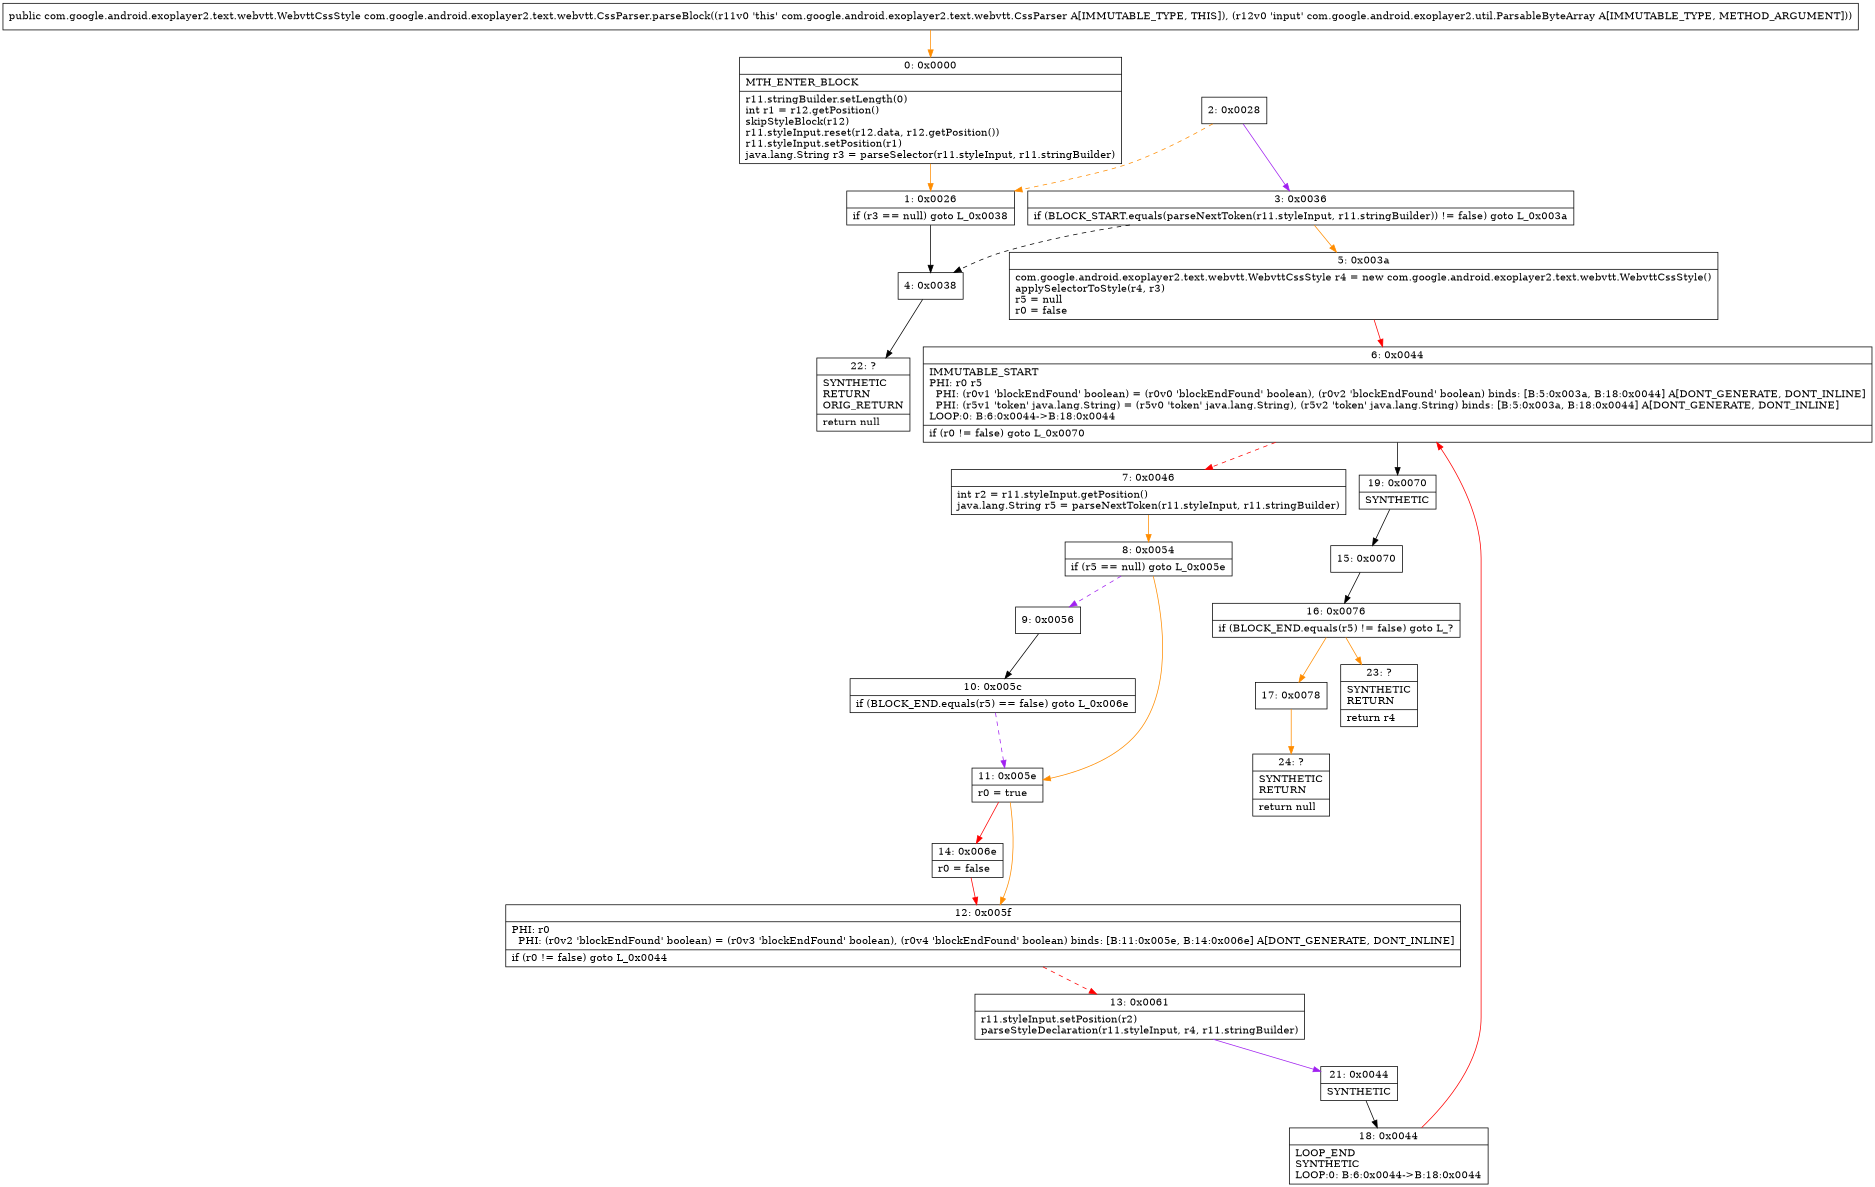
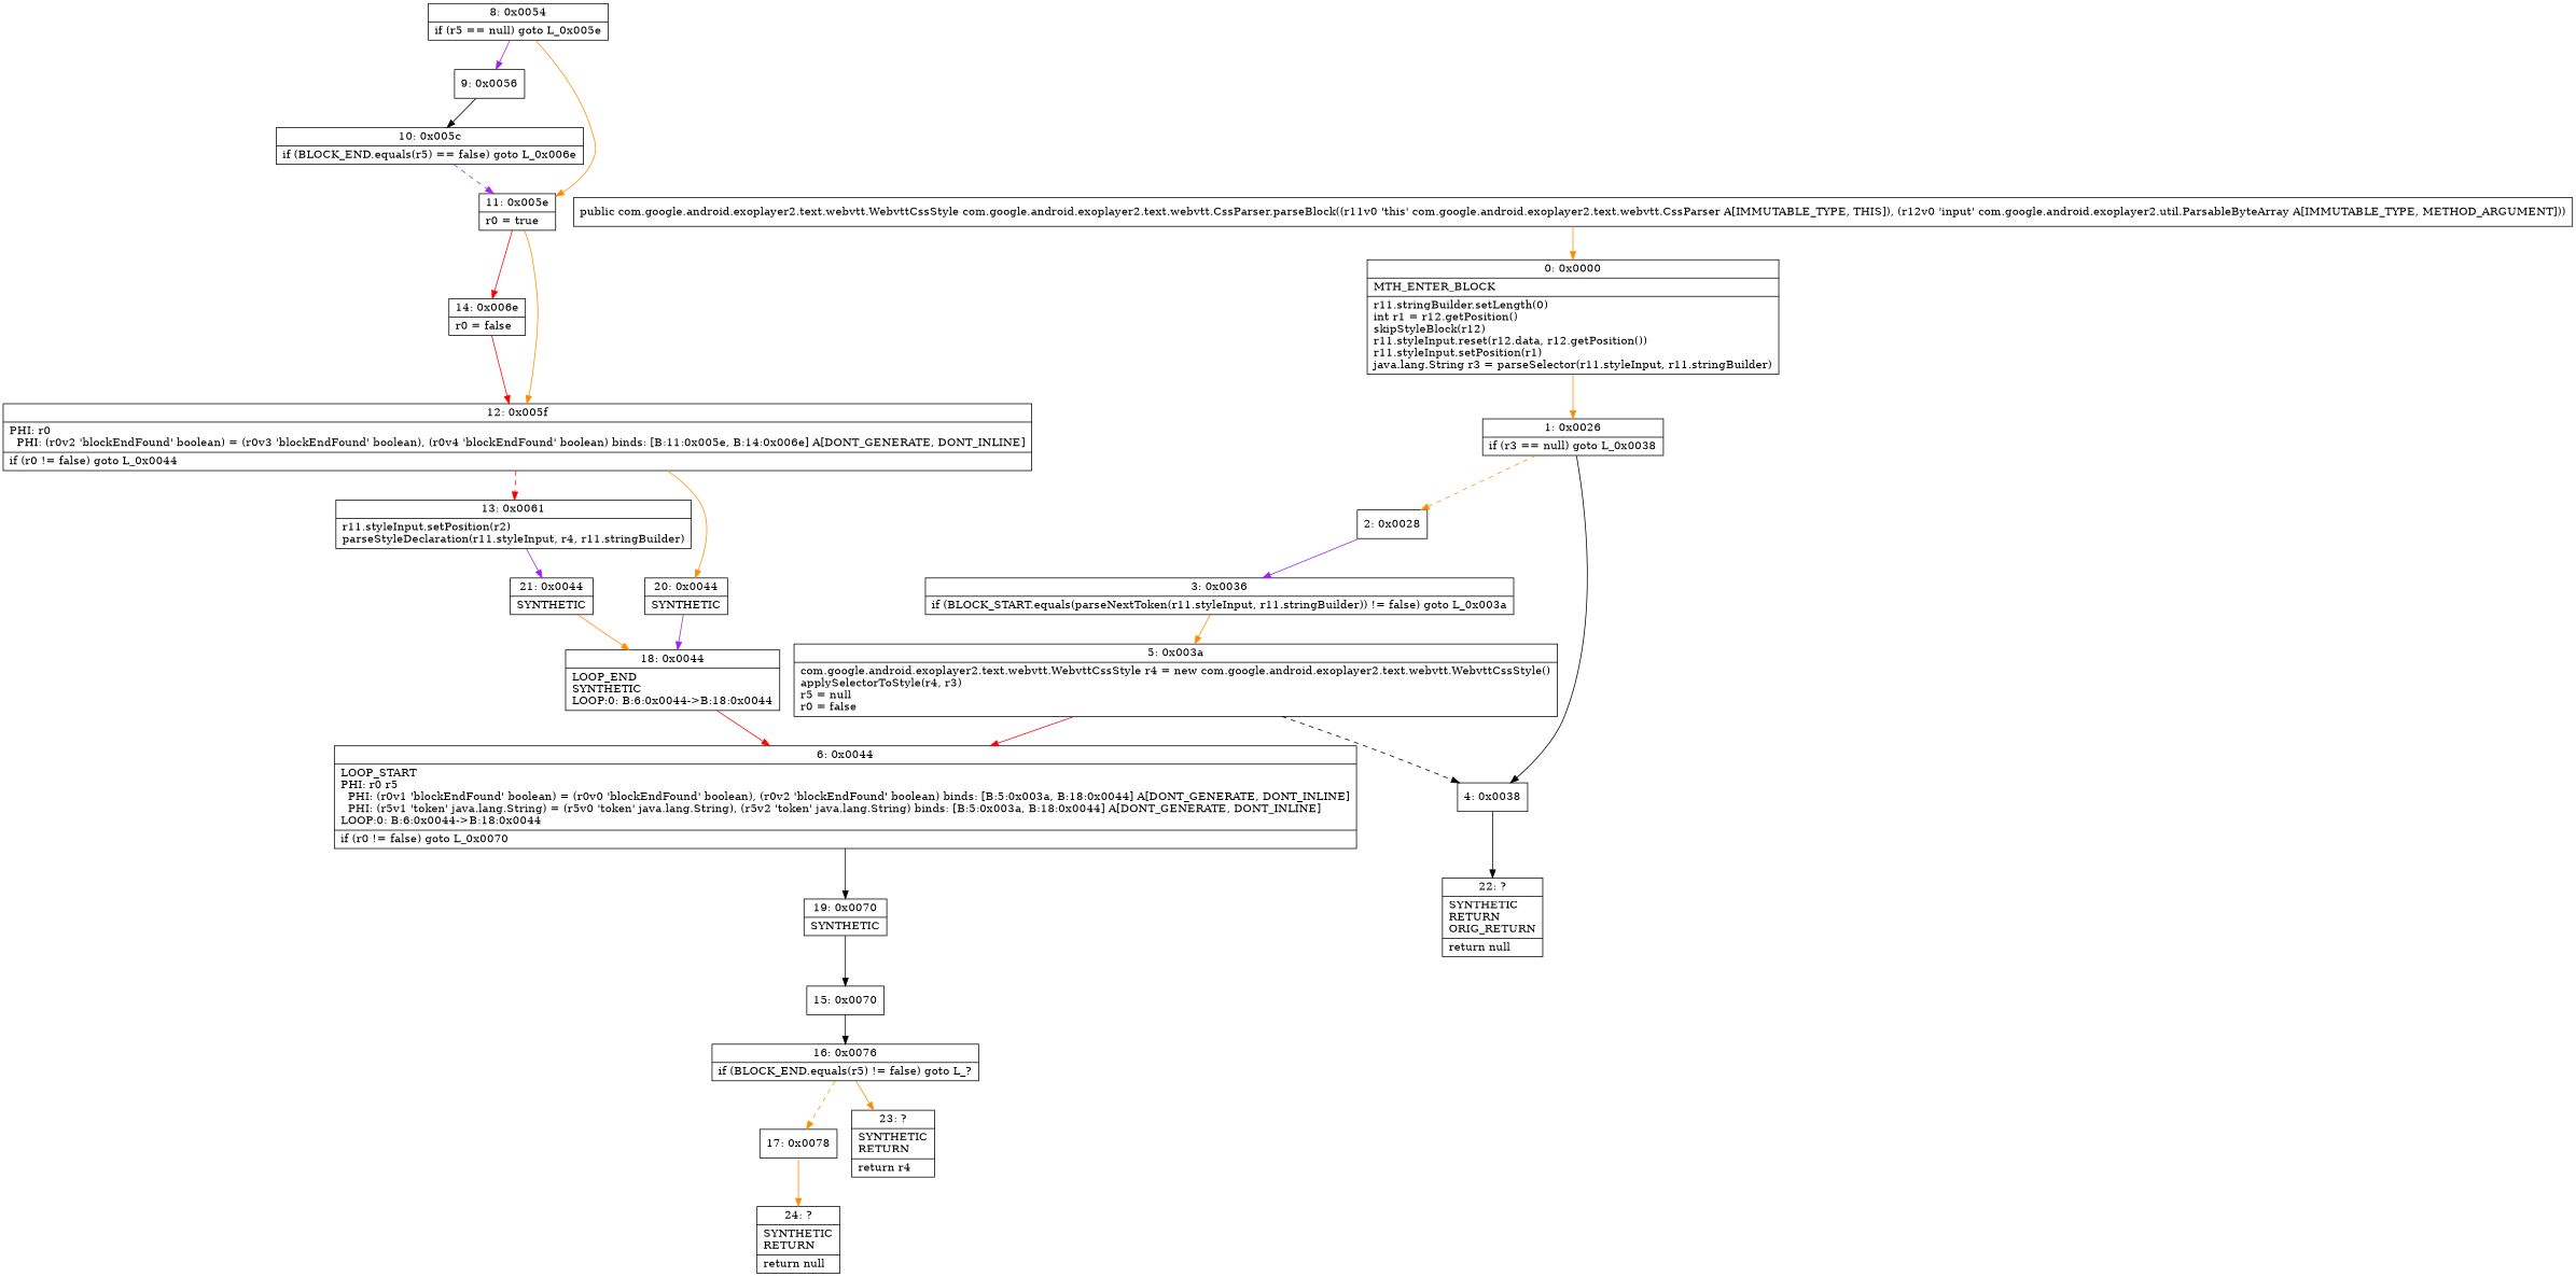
  digraph {
    node [shape=record]
    edge [color=darkorange]
    n1 [label="{0\:\ 0x0000|MTH_ENTER_BLOCK\l|r11.stringBuilder.setLength(0)\lint r1 = r12.getPosition()\lskipStyleBlock(r12)\lr11.styleInput.reset(r12.data, r12.getPosition())\lr11.styleInput.setPosition(r1)\ljava.lang.String r3 = parseSelector(r11.styleInput, r11.stringBuilder)\l}"]
    n2 [label="{1\:\ 0x0026|if (r3 == null) goto L_0x0038\l}"]
    n3 [label="{2\:\ 0x0028}"]
    n4 [label="{4\:\ 0x0038}"]
    n5 [label="{3\:\ 0x0036|if (BLOCK_START.equals(parseNextToken(r11.styleInput, r11.stringBuilder)) != false) goto L_0x003a\l}"]
    n6 [label="{22\:\ ?|SYNTHETIC\lRETURN\lORIG_RETURN\l|return null\l}"]
    n7 [label="{5\:\ 0x003a|com.google.android.exoplayer2.text.webvtt.WebvttCssStyle r4 = new com.google.android.exoplayer2.text.webvtt.WebvttCssStyle()\lapplySelectorToStyle(r4, r3)\lr5 = null\lr0 = false\l}"]
-   n8 [label="{6\:\ 0x0044|IMMUTABLE_START\lPHI: r0 r5 \l  PHI: (r0v1 'blockEndFound' boolean) = (r0v0 'blockEndFound' boolean), (r0v2 'blockEndFound' boolean) binds: [B:5:0x003a, B:18:0x0044] A[DONT_GENERATE, DONT_INLINE]\l  PHI: (r5v1 'token' java.lang.String) = (r5v0 'token' java.lang.String), (r5v2 'token' java.lang.String) binds: [B:5:0x003a, B:18:0x0044] A[DONT_GENERATE, DONT_INLINE]\lLOOP:0: B:6:0x0044\-\>B:18:0x0044\l|if (r0 != false) goto L_0x0070\l}"]
-   n9 [label="{7\:\ 0x0046|int r2 = r11.styleInput.getPosition()\ljava.lang.String r5 = parseNextToken(r11.styleInput, r11.stringBuilder)\l}"]
+   n8 [label="{6\:\ 0x0044|LOOP_START\lPHI: r0 r5 \l  PHI: (r0v1 'blockEndFound' boolean) = (r0v0 'blockEndFound' boolean), (r0v2 'blockEndFound' boolean) binds: [B:5:0x003a, B:18:0x0044] A[DONT_GENERATE, DONT_INLINE]\l  PHI: (r5v1 'token' java.lang.String) = (r5v0 'token' java.lang.String), (r5v2 'token' java.lang.String) binds: [B:5:0x003a, B:18:0x0044] A[DONT_GENERATE, DONT_INLINE]\lLOOP:0: B:6:0x0044\-\>B:18:0x0044\l|if (r0 != false) goto L_0x0070\l}"]
    n10 [label="{19\:\ 0x0070|SYNTHETIC\l}"]
    n11 [label="{8\:\ 0x0054|if (r5 == null) goto L_0x005e\l}"]
    n12 [label="{15\:\ 0x0070}"]
    n13 [label="{9\:\ 0x0056}"]
    n14 [label="{11\:\ 0x005e|r0 = true\l}"]
    n15 [label="{10\:\ 0x005c|if (BLOCK_END.equals(r5) == false) goto L_0x006e\l}"]
    n16 [label="{14\:\ 0x006e|r0 = false\l}"]
    n17 [label="{12\:\ 0x005f|PHI: r0 \l  PHI: (r0v2 'blockEndFound' boolean) = (r0v3 'blockEndFound' boolean), (r0v4 'blockEndFound' boolean) binds: [B:11:0x005e, B:14:0x006e] A[DONT_GENERATE, DONT_INLINE]\l|if (r0 != false) goto L_0x0044\l}"]
    n18 [label="{13\:\ 0x0061|r11.styleInput.setPosition(r2)\lparseStyleDeclaration(r11.styleInput, r4, r11.stringBuilder)\l}"]
+   n19 [label="{20\:\ 0x0044|SYNTHETIC\l}"]
    n20 [label="{21\:\ 0x0044|SYNTHETIC\l}"]
    n21 [label="{18\:\ 0x0044|LOOP_END\lSYNTHETIC\lLOOP:0: B:6:0x0044\-\>B:18:0x0044\l}"]
    n22 [label="{16\:\ 0x0076|if (BLOCK_END.equals(r5) != false) goto L_?\l}"]
    n23 [label="{17\:\ 0x0078}"]
    n24 [label="{23\:\ ?|SYNTHETIC\lRETURN\l|return r4\l}"]
    n25 [label="{24\:\ ?|SYNTHETIC\lRETURN\l|return null\l}"]
    n26 [label="{public com.google.android.exoplayer2.text.webvtt.WebvttCssStyle com.google.android.exoplayer2.text.webvtt.CssParser.parseBlock((r11v0 'this' com.google.android.exoplayer2.text.webvtt.CssParser A[IMMUTABLE_TYPE, THIS]), (r12v0 'input' com.google.android.exoplayer2.util.ParsableByteArray A[IMMUTABLE_TYPE, METHOD_ARGUMENT])) }"]
    n1 -> n2
-   n3 -> n2 [style=dashed]
+   n2 -> n3 [style=dashed]
    n2 -> n4 [color=black]
    n3 -> n5 [color=purple]
    n4 -> n6 [color=black]
-   n5 -> n4 [color=black style=dashed]
+   n7 -> n4 [color=black style=dashed]
    n5 -> n7
    n7 -> n8 [color=red]
-   n8 -> n9 [color=red style=dashed]
    n8 -> n10 [color=black]
-   n9 -> n11
    n10 -> n12 [color=black]
-   n11 -> n13 [color=purple style=dashed]
+   n11 -> n13 [color=purple style=solid]
    n11 -> n14
    n12 -> n22 [color=black]
    n13 -> n15 [color=black]
    n14 -> n16 [color=red]
    n14 -> n17
    n15 -> n14 [color=purple style=dashed]
    n16 -> n17 [color=red]
    n17 -> n18 [color=red style=dashed]
+   n17 -> n19
    n18 -> n20 [color=purple]
-   n20 -> n21 [color=black]
+   n19 -> n21 [color=purple]
+   n20 -> n21
    n21 -> n8 [color=red]
-   n22 -> n23 [style=solid]
+   n22 -> n23 [style=dashed]
    n22 -> n24
    n23 -> n25
    n26 -> n1
  }
